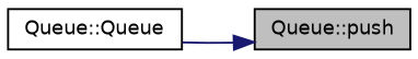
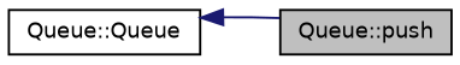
  digraph {
    rankdir=RL
    node [color=black fontname=Helvetica fontsize=10 shape=record style=filled]
    n1 [fillcolor=grey75 fontcolor=black height=0.2 label="Queue::push" width=0.4]
    n2 [fillcolor=white height=0.2 label="Queue::Queue" width=0.4]
-   n1 -> n2 [color=midnightblue dir=back fontname=Helvetica fontsize=10 labelfontname=Helvetica labelfontsize=10 style=solid]
+   n2 -> n1 [color=midnightblue dir=back fontname=Helvetica fontsize=10 labelfontname=Helvetica labelfontsize=10 style=solid]
  }
